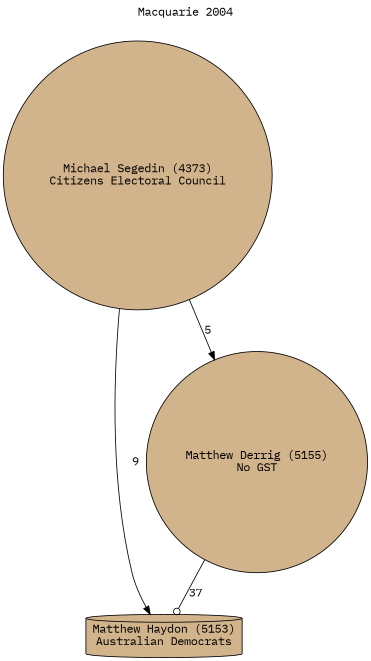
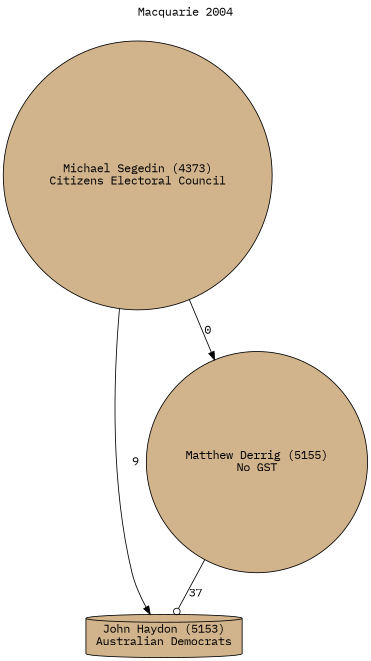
  digraph {
    fontname="IBM Plex Mono"
    label="Macquarie 2004"
    labelloc=t
    mclimit=10
    node [fillcolor=tan fontname="IBM Plex Mono" shape=circle style=filled]
    edge [arrowhead=normal fontname="IBM Plex Mono"]
-   n1 [label="Matthew Haydon (5153)\nAustralian Democrats" shape=cylinder]
+   n1 [label="John Haydon (5153)\nAustralian Democrats" shape=cylinder]
    n2 [label="Matthew Derrig (5155)\nNo GST"]
    n3 [label="Michael Segedin (4373)\nCitizens Electoral Council"]
    n2 -> n1 [arrowhead=odot label=37]
    n3 -> n1 [label=9]
-   n3 -> n2 [label=5]
+   n3 -> n2 [label=0]
  }
